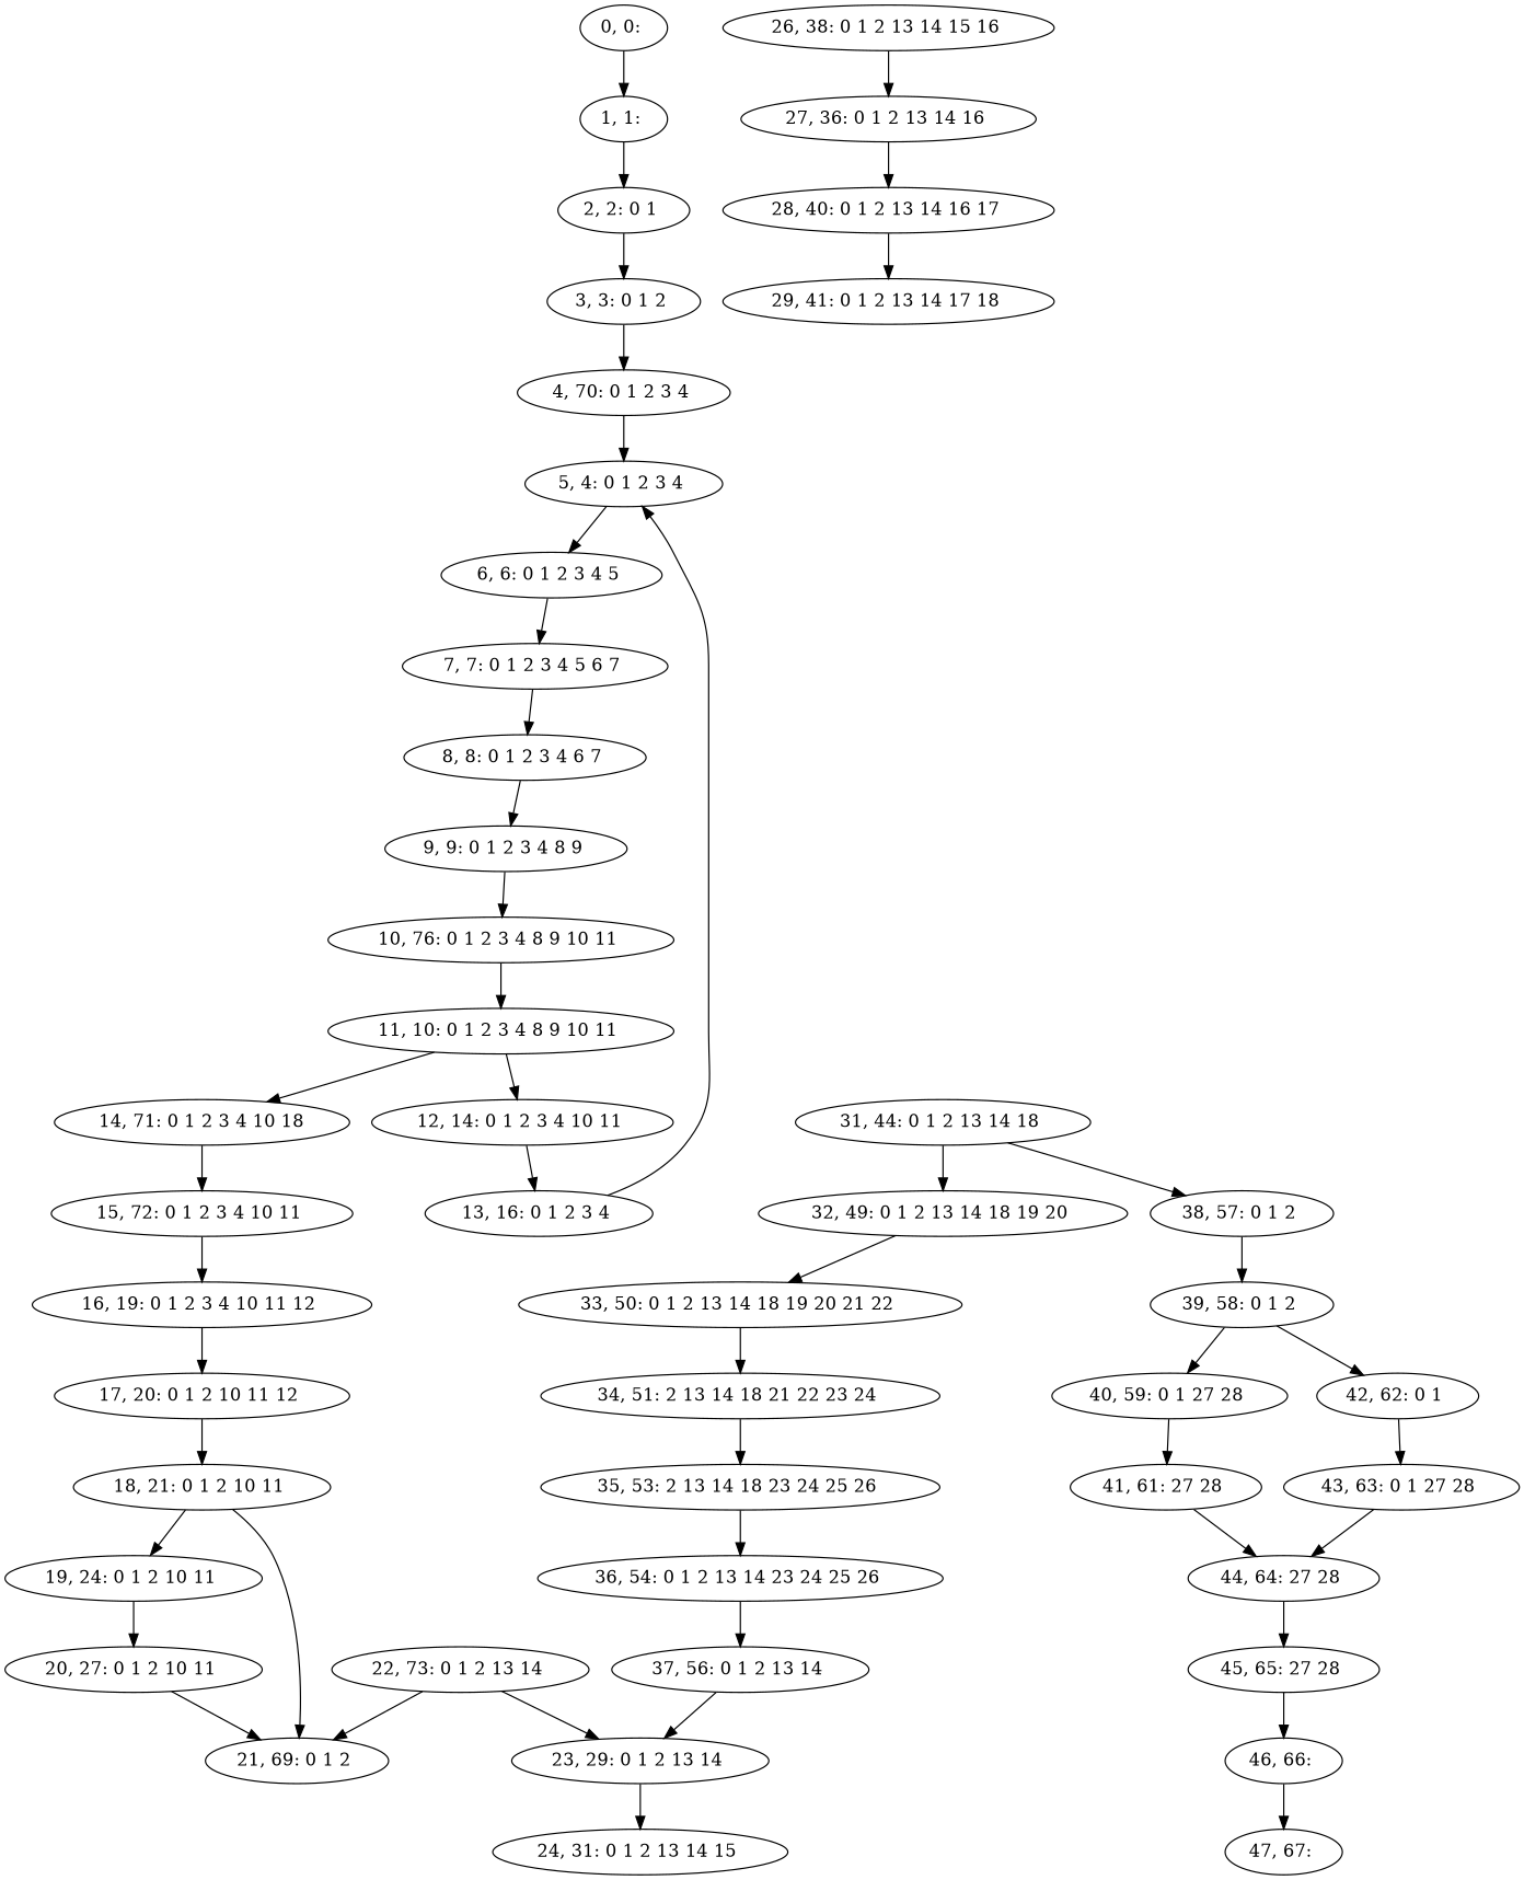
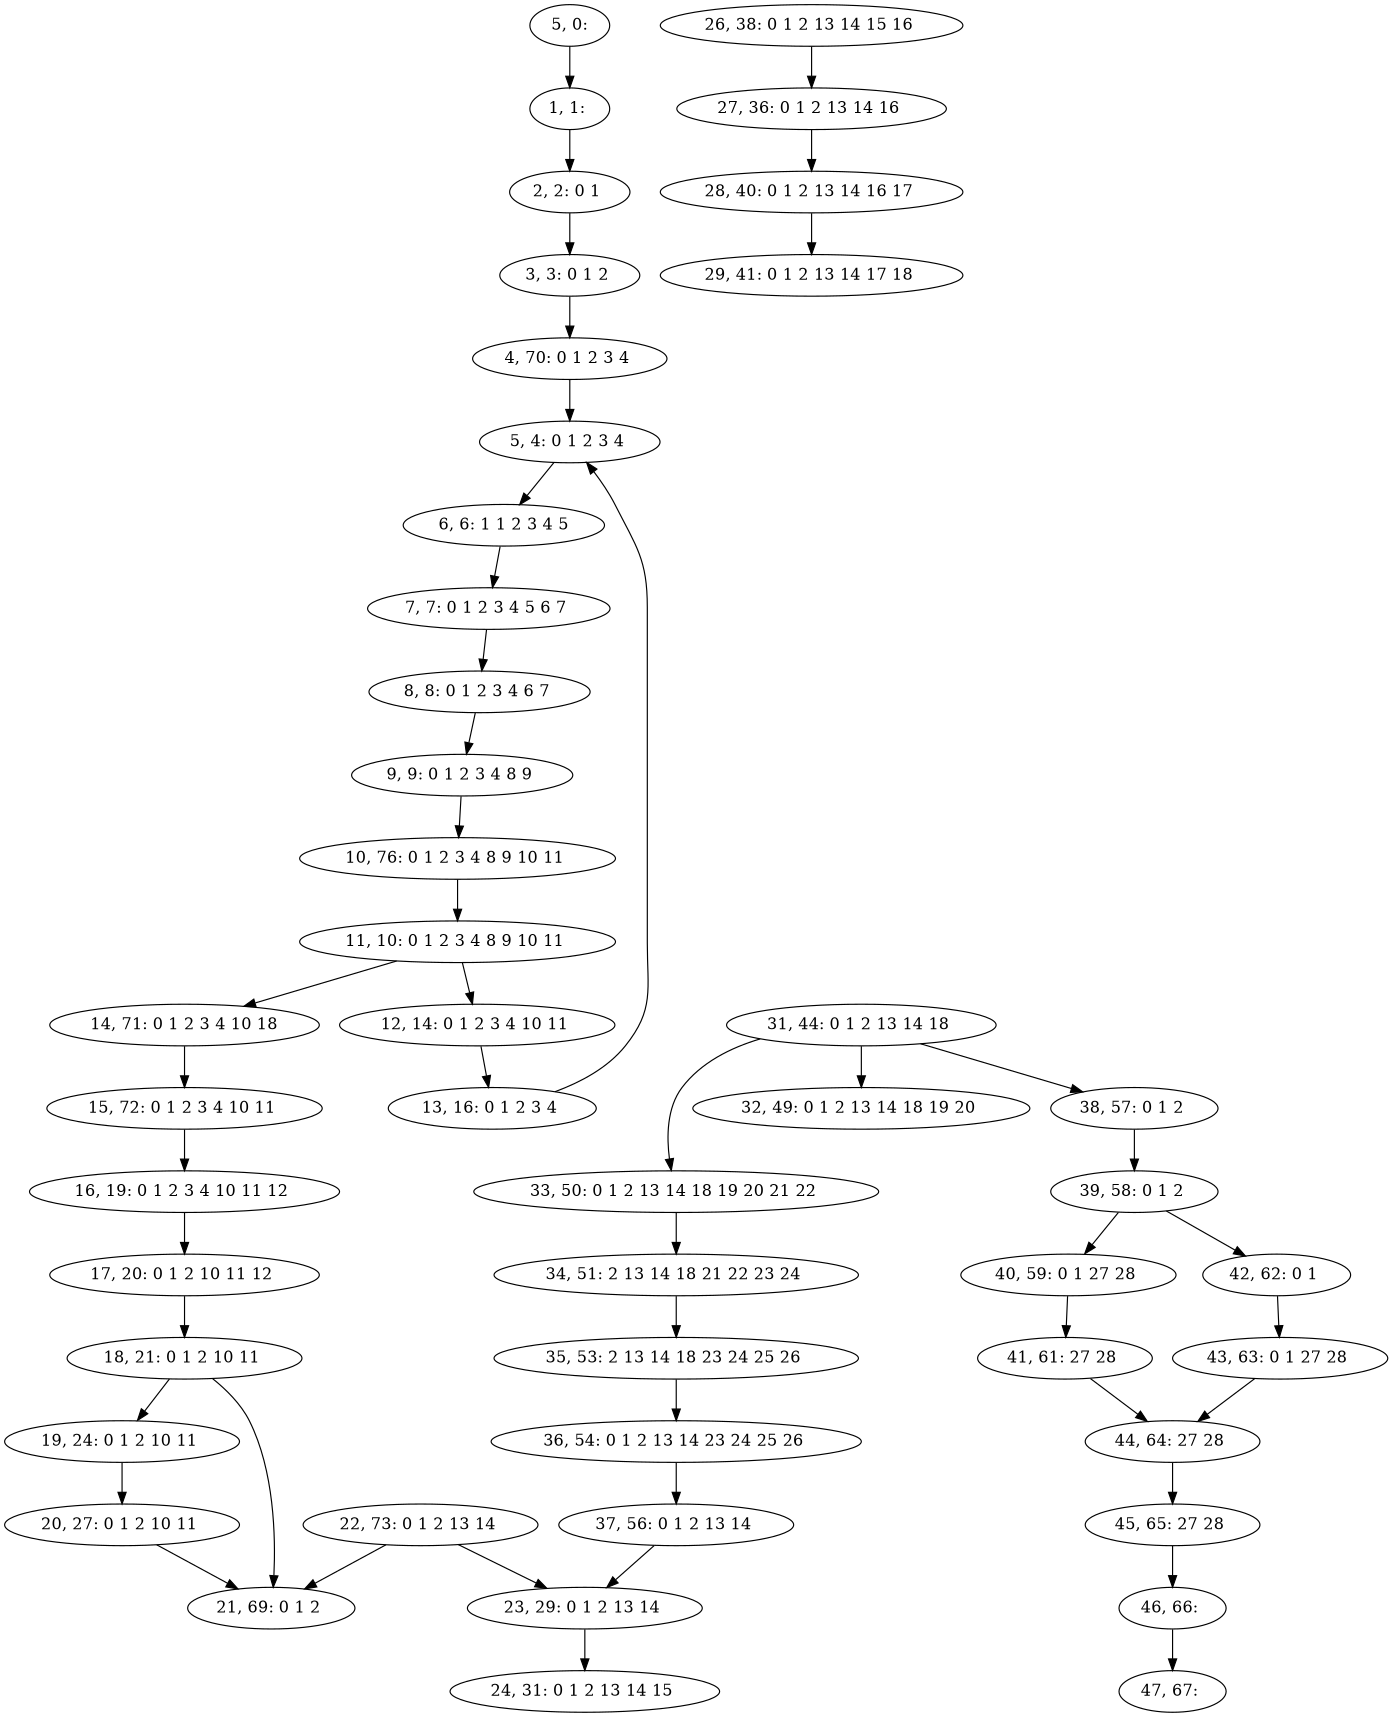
  digraph {
-   n1 [label="0, 0: "]
+   n1 [label="5, 0:"]
    n2 [label="1, 1: "]
    n3 [label="2, 2: 0 1 "]
    n4 [label="3, 3: 0 1 2 "]
    n5 [label="4, 70: 0 1 2 3 4 "]
    n6 [label="5, 4: 0 1 2 3 4 "]
-   n7 [label="6, 6: 0 1 2 3 4 5 "]
+   n7 [label="6, 6: 1 1 2 3 4 5"]
    n8 [label="7, 7: 0 1 2 3 4 5 6 7 "]
    n9 [label="8, 8: 0 1 2 3 4 6 7 "]
    n10 [label="9, 9: 0 1 2 3 4 8 9 "]
    n11 [label="10, 76: 0 1 2 3 4 8 9 10 11 "]
    n12 [label="11, 10: 0 1 2 3 4 8 9 10 11 "]
    n13 [label="12, 14: 0 1 2 3 4 10 11 "]
    n14 [label="14, 71: 0 1 2 3 4 10 18"]
    n15 [label="13, 16: 0 1 2 3 4 "]
    n16 [label="15, 72: 0 1 2 3 4 10 11 "]
    n17 [label="16, 19: 0 1 2 3 4 10 11 12 "]
    n18 [label="17, 20: 0 1 2 10 11 12 "]
    n19 [label="18, 21: 0 1 2 10 11 "]
    n20 [label="19, 24: 0 1 2 10 11 "]
    n21 [label="21, 69: 0 1 2 "]
    n22 [label="20, 27: 0 1 2 10 11 "]
    n23 [label="22, 73: 0 1 2 13 14 "]
    n24 [label="23, 29: 0 1 2 13 14 "]
    n25 [label="24, 31: 0 1 2 13 14 15 "]
    n26 [label="26, 38: 0 1 2 13 14 15 16 "]
    n27 [label="27, 36: 0 1 2 13 14 16 "]
    n28 [label="38, 57: 0 1 2 "]
    n29 [label="39, 58: 0 1 2 "]
    n30 [label="28, 40: 0 1 2 13 14 16 17 "]
    n31 [label="29, 41: 0 1 2 13 14 17 18 "]
    n32 [label="31, 44: 0 1 2 13 14 18 "]
    n33 [label="32, 49: 0 1 2 13 14 18 19 20 "]
    n34 [label="33, 50: 0 1 2 13 14 18 19 20 21 22 "]
    n35 [label="34, 51: 2 13 14 18 21 22 23 24 "]
    n36 [label="35, 53: 2 13 14 18 23 24 25 26 "]
    n37 [label="36, 54: 0 1 2 13 14 23 24 25 26 "]
    n38 [label="37, 56: 0 1 2 13 14 "]
    n39 [label="40, 59: 0 1 27 28 "]
    n40 [label="42, 62: 0 1 "]
    n41 [label="41, 61: 27 28 "]
    n42 [label="43, 63: 0 1 27 28 "]
    n43 [label="44, 64: 27 28 "]
    n44 [label="45, 65: 27 28 "]
    n45 [label="46, 66: "]
    n46 [label="47, 67: "]
    n1 -> n2
    n2 -> n3
    n3 -> n4
    n4 -> n5
    n5 -> n6
    n6 -> n7
    n7 -> n8
    n8 -> n9
    n9 -> n10
    n10 -> n11
    n11 -> n12
    n12 -> n13
    n12 -> n14
    n13 -> n15
    n14 -> n16
    n15 -> n6
    n16 -> n17
    n17 -> n18
    n18 -> n19
    n19 -> n20
    n19 -> n21
    n20 -> n22
    n22 -> n21
    n23 -> n21
    n23 -> n24
    n24 -> n25
    n26 -> n27
    n27 -> n30
    n28 -> n29
    n29 -> n39
    n29 -> n40
    n30 -> n31
    n32 -> n28
    n32 -> n33
-   n33 -> n34
+   n32 -> n34
    n34 -> n35
    n35 -> n36
    n36 -> n37
    n37 -> n38
    n38 -> n24
    n39 -> n41
    n40 -> n42
    n41 -> n43
    n42 -> n43
    n43 -> n44
    n44 -> n45
    n45 -> n46
  }
